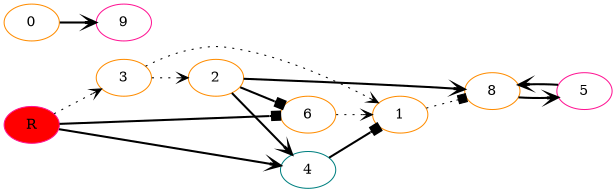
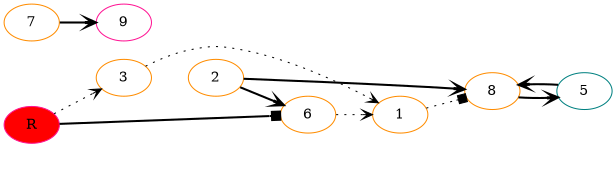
  digraph {
    rankdir=LR
    node [color=darkorange]
    edge [arrowhead=vee style=bold]
    1
    8
-   5 [color=deeppink]
+   5 [color=teal]
    2
-   4 [color=teal]
    6
    3
    9 [color=deeppink]
-   7 [label=0]
+   7
    R [color=deeppink fillcolor="#ff0000" style=filled]
    1 -> 8 [arrowhead=box style=dotted]
    8 -> 5
    5 -> 8
    2 -> 8
-   2 -> 4
-   2 -> 6 [arrowhead=box]
-   4 -> 1 [arrowhead=box]
+   2 -> 6
    6 -> 1 [style=dotted]
    3 -> 1 [style=dotted]
-   3 -> 2 [style=dotted]
    7 -> 9
-   R -> 4
    R -> 6 [arrowhead=box]
    R -> 3 [style=dotted]
  }
